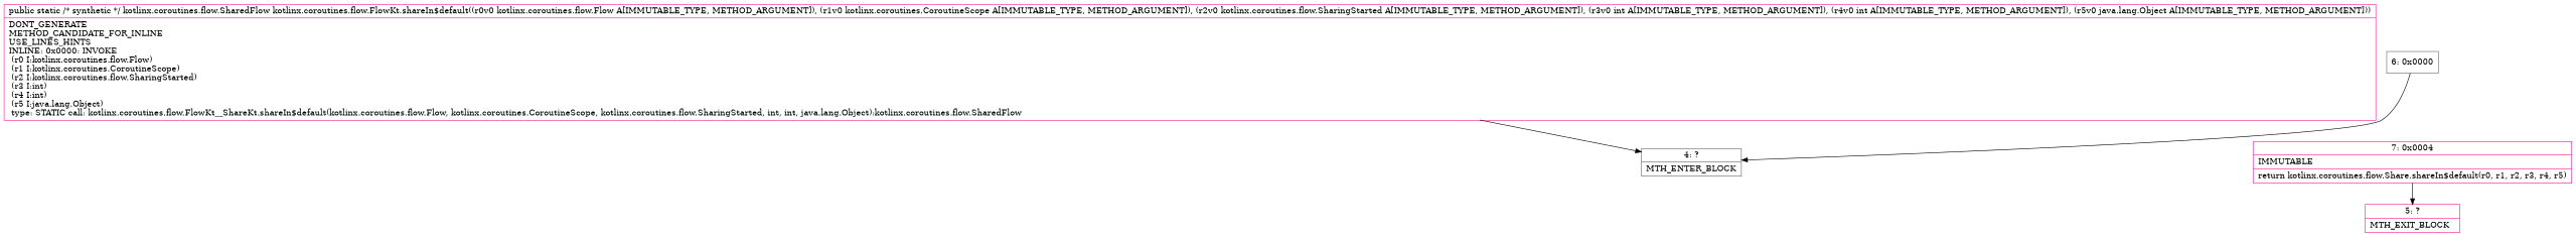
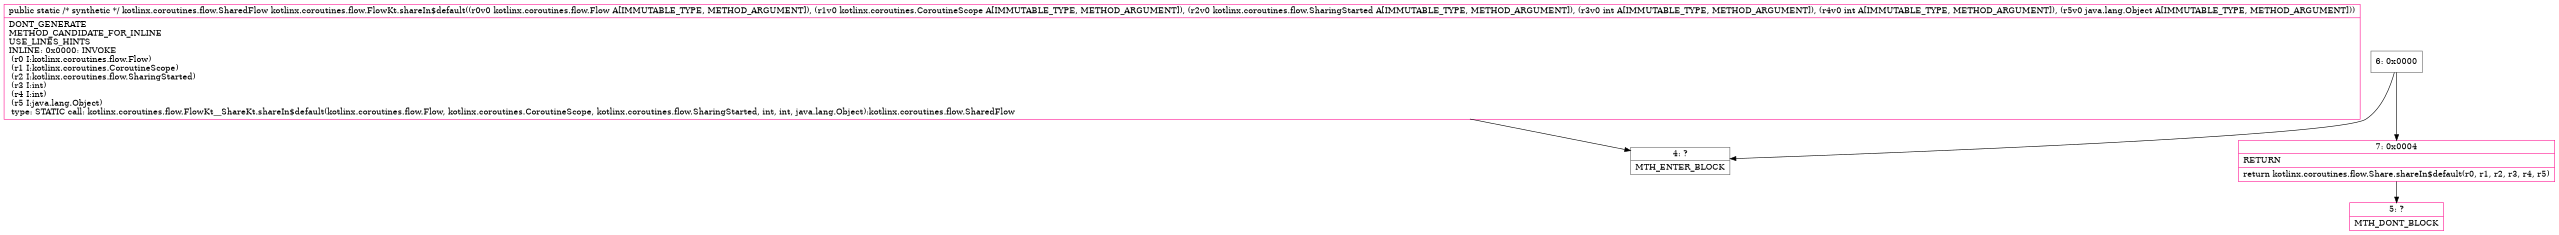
  digraph {
    node [color=deeppink shape=record]
    n1 [color=gray40 label="{4\:\ ?|MTH_ENTER_BLOCK\l}"]
    n2 [color=gray40 label="{6\:\ 0x0000}"]
-   n3 [label="{7\:\ 0x0004|IMMUTABLE\l|return kotlinx.coroutines.flow.Share.shareIn$default(r0, r1, r2, r3, r4, r5)\l}"]
-   n4 [label="{5\:\ ?|MTH_EXIT_BLOCK\l}"]
+   n3 [label="{7\:\ 0x0004|RETURN\l|return kotlinx.coroutines.flow.Share.shareIn$default(r0, r1, r2, r3, r4, r5)\l}"]
+   n4 [label="{5\:\ ?|MTH_DONT_BLOCK\l}"]
    n5 [label="{public static \/* synthetic *\/ kotlinx.coroutines.flow.SharedFlow kotlinx.coroutines.flow.FlowKt.shareIn$default((r0v0 kotlinx.coroutines.flow.Flow A[IMMUTABLE_TYPE, METHOD_ARGUMENT]), (r1v0 kotlinx.coroutines.CoroutineScope A[IMMUTABLE_TYPE, METHOD_ARGUMENT]), (r2v0 kotlinx.coroutines.flow.SharingStarted A[IMMUTABLE_TYPE, METHOD_ARGUMENT]), (r3v0 int A[IMMUTABLE_TYPE, METHOD_ARGUMENT]), (r4v0 int A[IMMUTABLE_TYPE, METHOD_ARGUMENT]), (r5v0 java.lang.Object A[IMMUTABLE_TYPE, METHOD_ARGUMENT]))  | DONT_GENERATE\lMETHOD_CANDIDATE_FOR_INLINE\lUSE_LINES_HINTS\lINLINE: 0x0000: INVOKE  \l  (r0 I:kotlinx.coroutines.flow.Flow)\l  (r1 I:kotlinx.coroutines.CoroutineScope)\l  (r2 I:kotlinx.coroutines.flow.SharingStarted)\l  (r3 I:int)\l  (r4 I:int)\l  (r5 I:java.lang.Object)\l type: STATIC call: kotlinx.coroutines.flow.FlowKt__ShareKt.shareIn$default(kotlinx.coroutines.flow.Flow, kotlinx.coroutines.CoroutineScope, kotlinx.coroutines.flow.SharingStarted, int, int, java.lang.Object):kotlinx.coroutines.flow.SharedFlow\l}"]
    n2 -> n1
+   n2 -> n3
    n3 -> n4
    n5 -> n1
  }
